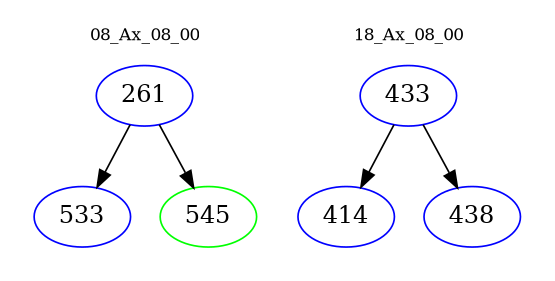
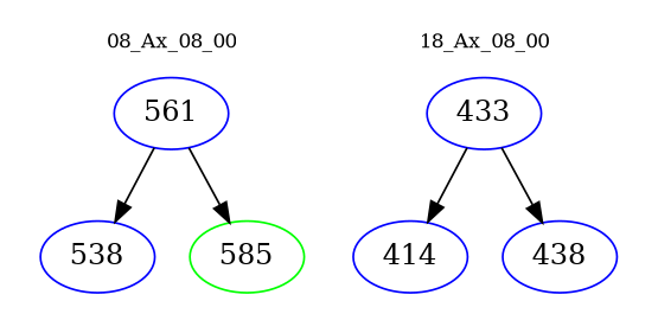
  digraph {
    node [color=blue]
    edge [color=black]
-   n1 [label=261]
-   n2 [label=533]
-   n3 [color=green label=545]
+   n1 [label=561]
+   n2 [label=538]
+   n3 [color=green label=585]
    n4 [label=433]
    n5 [label=414]
    n6 [label=438]
    subgraph cluster_1 {
      color=white
      fontsize=10
      label="08_Ax_08_00"
      n1
      n2
      n3
    }
    subgraph cluster_2 {
      color=white
      fontsize=10
      label="18_Ax_08_00"
      n4
      n5
      n6
    }
    n1 -> n2
    n1 -> n3
    n4 -> n5
    n4 -> n6
  }
